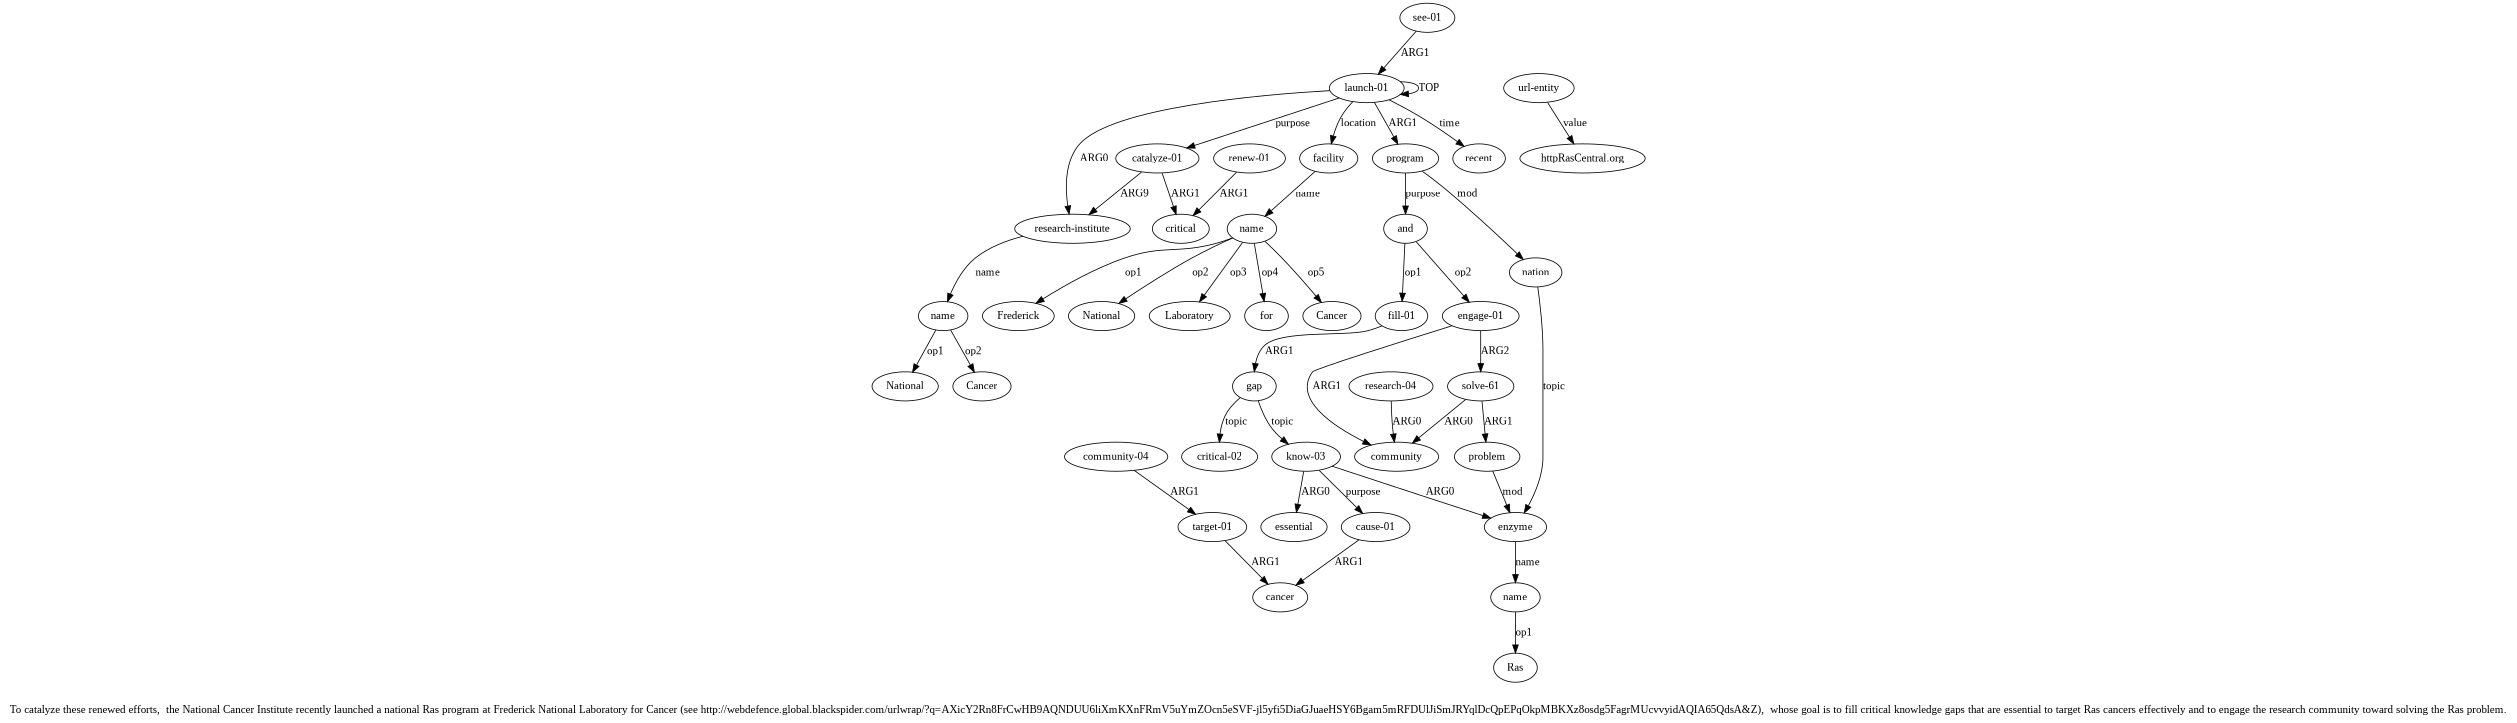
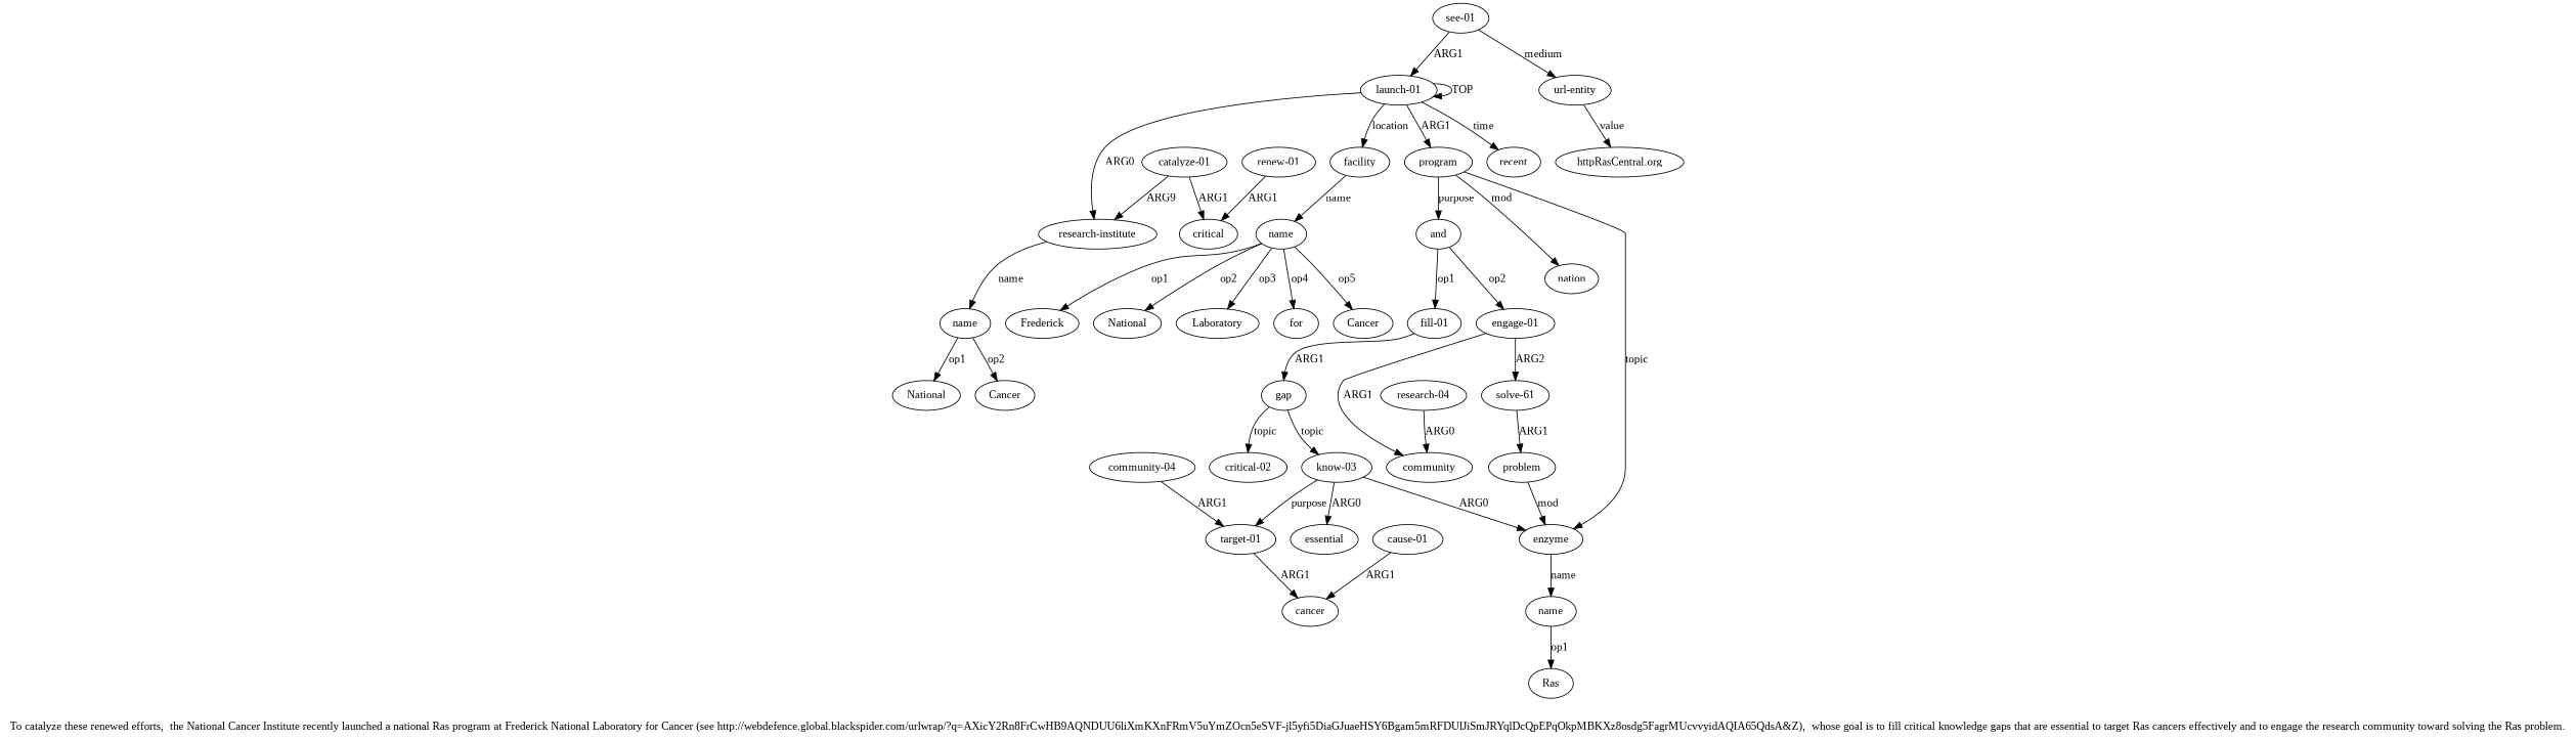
  digraph {
    fontname="Liberation Serif"
    label="To catalyze these renewed efforts,  the National Cancer Institute recently launched a national Ras program at Frederick National Laboratory for Cancer (see http://webdefence.global.blackspider.com/urlwrap/?q=AXicY2Rn8FrCwHB9AQNDUU6liXmKXnFRmV5uYmZOcn5eSVF-jl5yfi5DiaGJuaeHSY6Bgam5mRFDUlJiSmJRYqlDcQpEPqOkpMBKXz8osdg5FagrMUcvvyidAQIA65QdsA&Z),  whose goal is to fill critical knowledge gaps that are essential to target Ras cancers effectively and to engage the research community toward solving the Ras problem."
    node [color=black fontname="Liberation Serif" gold_ind=-1 gold_label=name test_ind=-1 test_label=name]
    edge [color=black fontname="Liberation Serif" gold_label=ARG1 test_label=ARG1]
    n1 [gold_ind=20 gold_label="solve-01" label="solve-61" test_ind=20 test_label="solve-01"]
    n2 [gold_ind=21 gold_label=problem label=problem test_ind=21 test_label=problem]
    n3 [gold_ind=18 gold_label=community label=community test_ind=18 test_label=community]
    n4 [gold_ind=5 gold_label=enzyme label=enzyme test_ind=5 test_label=enzyme]
    n5 [gold_ind=6 label=name test_ind=6]
    n6 [gold_label=Ras label=Ras test_label=Ras]
    n7 [gold_ind=22 gold_label=recent label=recent test_ind=22 test_label=recent]
    n8 [gold_ind=23 gold_label="catalyze-01" label="catalyze-01" test_ind=23 test_label="catalyze-01"]
    n9 [gold_ind=24 gold_label=effort label=critical test_ind=24 test_label=effort]
    n10 [gold_ind=1 gold_label="research-institute" label="research-institute" test_ind=1 test_label="research-institute"]
    n11 [gold_ind=2 label=name test_ind=2]
    n12 [gold_label=Cancer label=Cancer test_label=Cancer]
    n13 [gold_label=National label=National test_label=National]
    n14 [gold_ind=25 gold_label="renew-01" label="renew-01" test_ind=25 test_label="renew-01"]
    n15 [gold_ind=27 gold_label=facility label=facility test_ind=27 test_label=facility]
    n16 [gold_ind=28 label=name test_ind=28]
    n17 [gold_label=Cancer label=Cancer test_label=Cancer]
    n18 [gold_label=Frederick label=Frederick test_label=Frederick]
    n19 [gold_label=National label=National test_label=National]
    n20 [gold_label=Laboratory label=Laboratory test_label=Laboratory]
    n21 [gold_label=for label=for test_label=for]
    n22 [gold_ind=29 gold_label="see-01" label="see-01" test_ind=29 test_label="see-01"]
    n23 [gold_ind=30 gold_label="url-entity" label="url-entity" test_ind=30 test_label="url-entity"]
    n24 [gold_ind=0 gold_label="launch-01" label="launch-01" test_ind=0 test_label="launch-01"]
    n25 [gold_label="httpRasCentral.org" label="httpRasCentral.org" test_label="httpRasCentral.org"]
    n26 [gold_ind=3 gold_label=program label=program test_ind=3 test_label=program]
    n27 [gold_ind=4 gold_label=nation label=nation test_ind=4 test_label=nation]
    n28 [gold_ind=7 gold_label=and label=and test_ind=7 test_label=and]
    n29 [gold_ind=15 gold_label="effective-04" label="community-04" test_ind=15 test_label="effective-04"]
    n30 [gold_ind=12 gold_label="target-01" label="target-01" test_ind=12 test_label="target-01"]
    n31 [gold_ind=13 gold_label=cancer label=cancer test_ind=13 test_label=cancer]
    n32 [gold_ind=14 gold_label="cause-01" label="cause-01" test_ind=14 test_label="cause-01"]
    n33 [gold_ind=17 gold_label="engage-01" label="engage-01" test_ind=17 test_label="engage-01"]
    n34 [gold_ind=16 gold_label="critical-02" label="critical-02" test_ind=16 test_label="critical-02"]
    n35 [gold_ind=11 gold_label=essential label=essential test_ind=11 test_label=essential]
    n36 [gold_ind=10 gold_label="know-03" label="know-03" test_ind=10 test_label="know-03"]
    n37 [gold_ind=19 gold_label="research-01" label="research-04" test_ind=19 test_label="research-01"]
    n38 [gold_ind=8 gold_label="fill-01" label="fill-01" test_ind=8 test_label="fill-01"]
    n39 [gold_ind=9 gold_label=gap label=gap test_ind=9 test_label=gap]
    n1 -> n2 [label=ARG1]
-   n1 -> n3 [gold_label=ARG0 label=ARG0 test_label=ARG0]
    n2 -> n4 [gold_label=mod label=mod test_label=mod]
    n4 -> n5 [gold_label=name label=name test_label=name]
    n5 -> n6 [gold_label=op1 label=op1 test_label=op1]
    n8 -> n9 [label=ARG1]
    n8 -> n10 [gold_label=ARG0 label=ARG9 test_label=ARG0]
    n10 -> n11 [gold_label=name label=name test_label=name]
    n11 -> n12 [gold_label=op2 label=op2 test_label=op2]
    n11 -> n13 [gold_label=op1 label=op1 test_label=op1]
    n14 -> n9 [label=ARG1]
    n15 -> n16 [gold_label=name label=name test_label=name]
    n16 -> n17 [gold_label=op5 label=op5 test_label=op5]
    n16 -> n18 [gold_label=op1 label=op1 test_label=op1]
    n16 -> n19 [gold_label=op2 label=op2 test_label=op2]
    n16 -> n20 [gold_label=op3 label=op3 test_label=op3]
    n16 -> n21 [gold_label=op4 label=op4 test_label=op4]
+   n22 -> n23 [gold_label=medium label=medium test_label=medium]
    n22 -> n24 [label=ARG1]
    n23 -> n25 [gold_label=value label=value test_label=value]
    n24 -> n7 [gold_label=time label=time test_label=time]
-   n24 -> n8 [gold_label=purpose label=purpose test_label=purpose]
    n24 -> n10 [gold_label=ARG0 label=ARG0 test_label=ARG0]
    n24 -> n15 [gold_label=location label=location test_label=location]
    n24 -> n24 [gold_label=TOP label=TOP test_label=TOP]
    n24 -> n26 [label=ARG1]
-   n27 -> n4 [gold_label=topic label=topic test_label=topic]
+   n26 -> n4 [gold_label=topic label=topic test_label=topic]
    n26 -> n27 [gold_label=mod label=mod test_label=mod]
    n26 -> n28 [gold_label=purpose label=purpose test_label=purpose]
    n28 -> n33 [gold_label=op2 label=op2 test_label=op2]
    n28 -> n38 [gold_label=op1 label=op1 test_label=op1]
    n29 -> n30 [label=ARG1]
    n30 -> n31 [label=ARG1]
    n32 -> n31 [label=ARG1]
    n33 -> n1 [gold_label=ARG2 label=ARG2 test_label=ARG2]
    n33 -> n3 [label=ARG1]
    n36 -> n4 [gold_label=ARG0 label=ARG0 test_label=ARG0]
-   n36 -> n32 [gold_label=purpose label=purpose test_label=purpose]
+   n36 -> n30 [gold_label=purpose label=purpose test_label=purpose]
    n36 -> n35 [gold_label=mod label=ARG0 test_label=mod]
    n37 -> n3 [gold_label=ARG0 label=ARG0 test_label=ARG0]
    n38 -> n39 [label=ARG1]
    n39 -> n34 [gold_label=mod label=topic test_label=mod]
    n39 -> n36 [gold_label=topic label=topic test_label=topic]
  }
